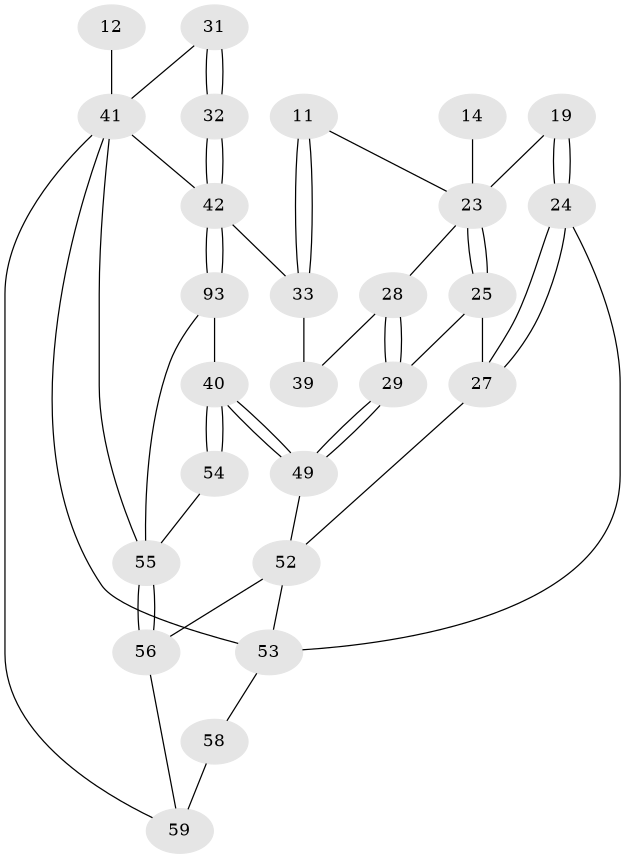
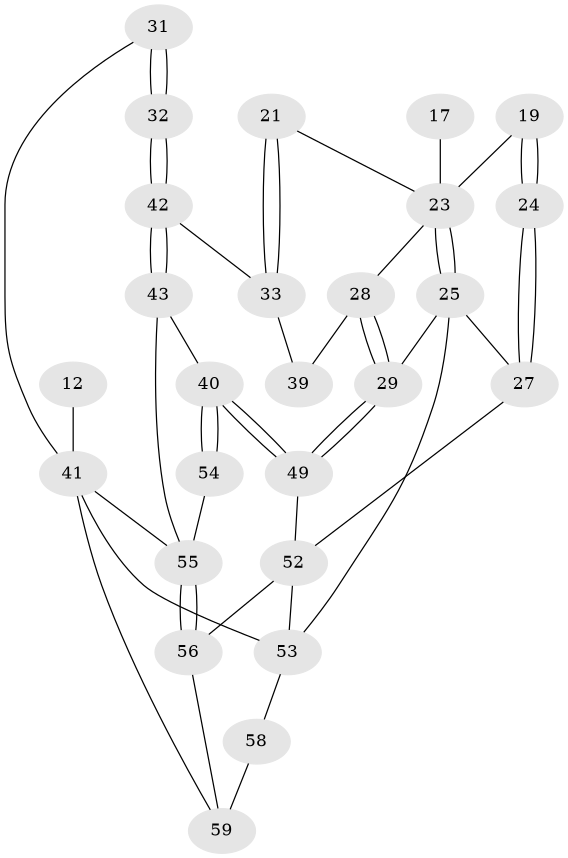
  graph {
    node [color=gray90 style=filled]
    12 [super="+8+6"]
    41 [super="+30+13+37"]
    23 [super="+18+22"]
-   17 [label=14]
+   17
    24 [super="+15+14"]
    27 [super="+26"]
    53 [super="+36"]
    42 [super="+40"]
    55 [super="+46+47"]
    59 [super="+57"]
    25
    28
    19
-   21 [label=11]
+   21
    33
    39 [super="+38"]
    29
    52 [super="+34+51+50"]
    58
    49
    56
    31
    32
-   43 [label=93]
+   43
    n25 [label=40 super="+44"]
    54
    12 -- 41 [weight=3]
    41 -- 53 [weight=2]
-   41 -- 42
    41 -- 55 [weight=3]
    41 -- 59
    23 -- 25
    23 -- 25
    23 -- 28
    17 -- 23
    24 -- 27
    24 -- 27
-   24 -- 53
+   25 -- 53
    27 -- 52 [weight=2]
    53 -- 58
    42 -- 33
    42 -- 43
    42 -- 43
    55 -- 56
    55 -- 56
    25 -- 27
    25 -- 29
    28 -- 39
    28 -- 29
    28 -- 29
    19 -- 23
    19 -- 24 [weight=2]
    19 -- 24
    21 -- 23
    21 -- 33
    21 -- 33
    33 -- 39
    29 -- 49
    29 -- 49
    52 -- 53 [weight=2]
    52 -- 56
    58 -- 59 [weight=2]
    49 -- 52
    56 -- 59
    31 -- 41
    31 -- 32
    31 -- 32
    32 -- 42
    32 -- 42
    43 -- 55
    43 -- n25
    n25 -- 49
    n25 -- 49
    n25 -- 54
    n25 -- 54
    54 -- 55 [weight=2]
  }
